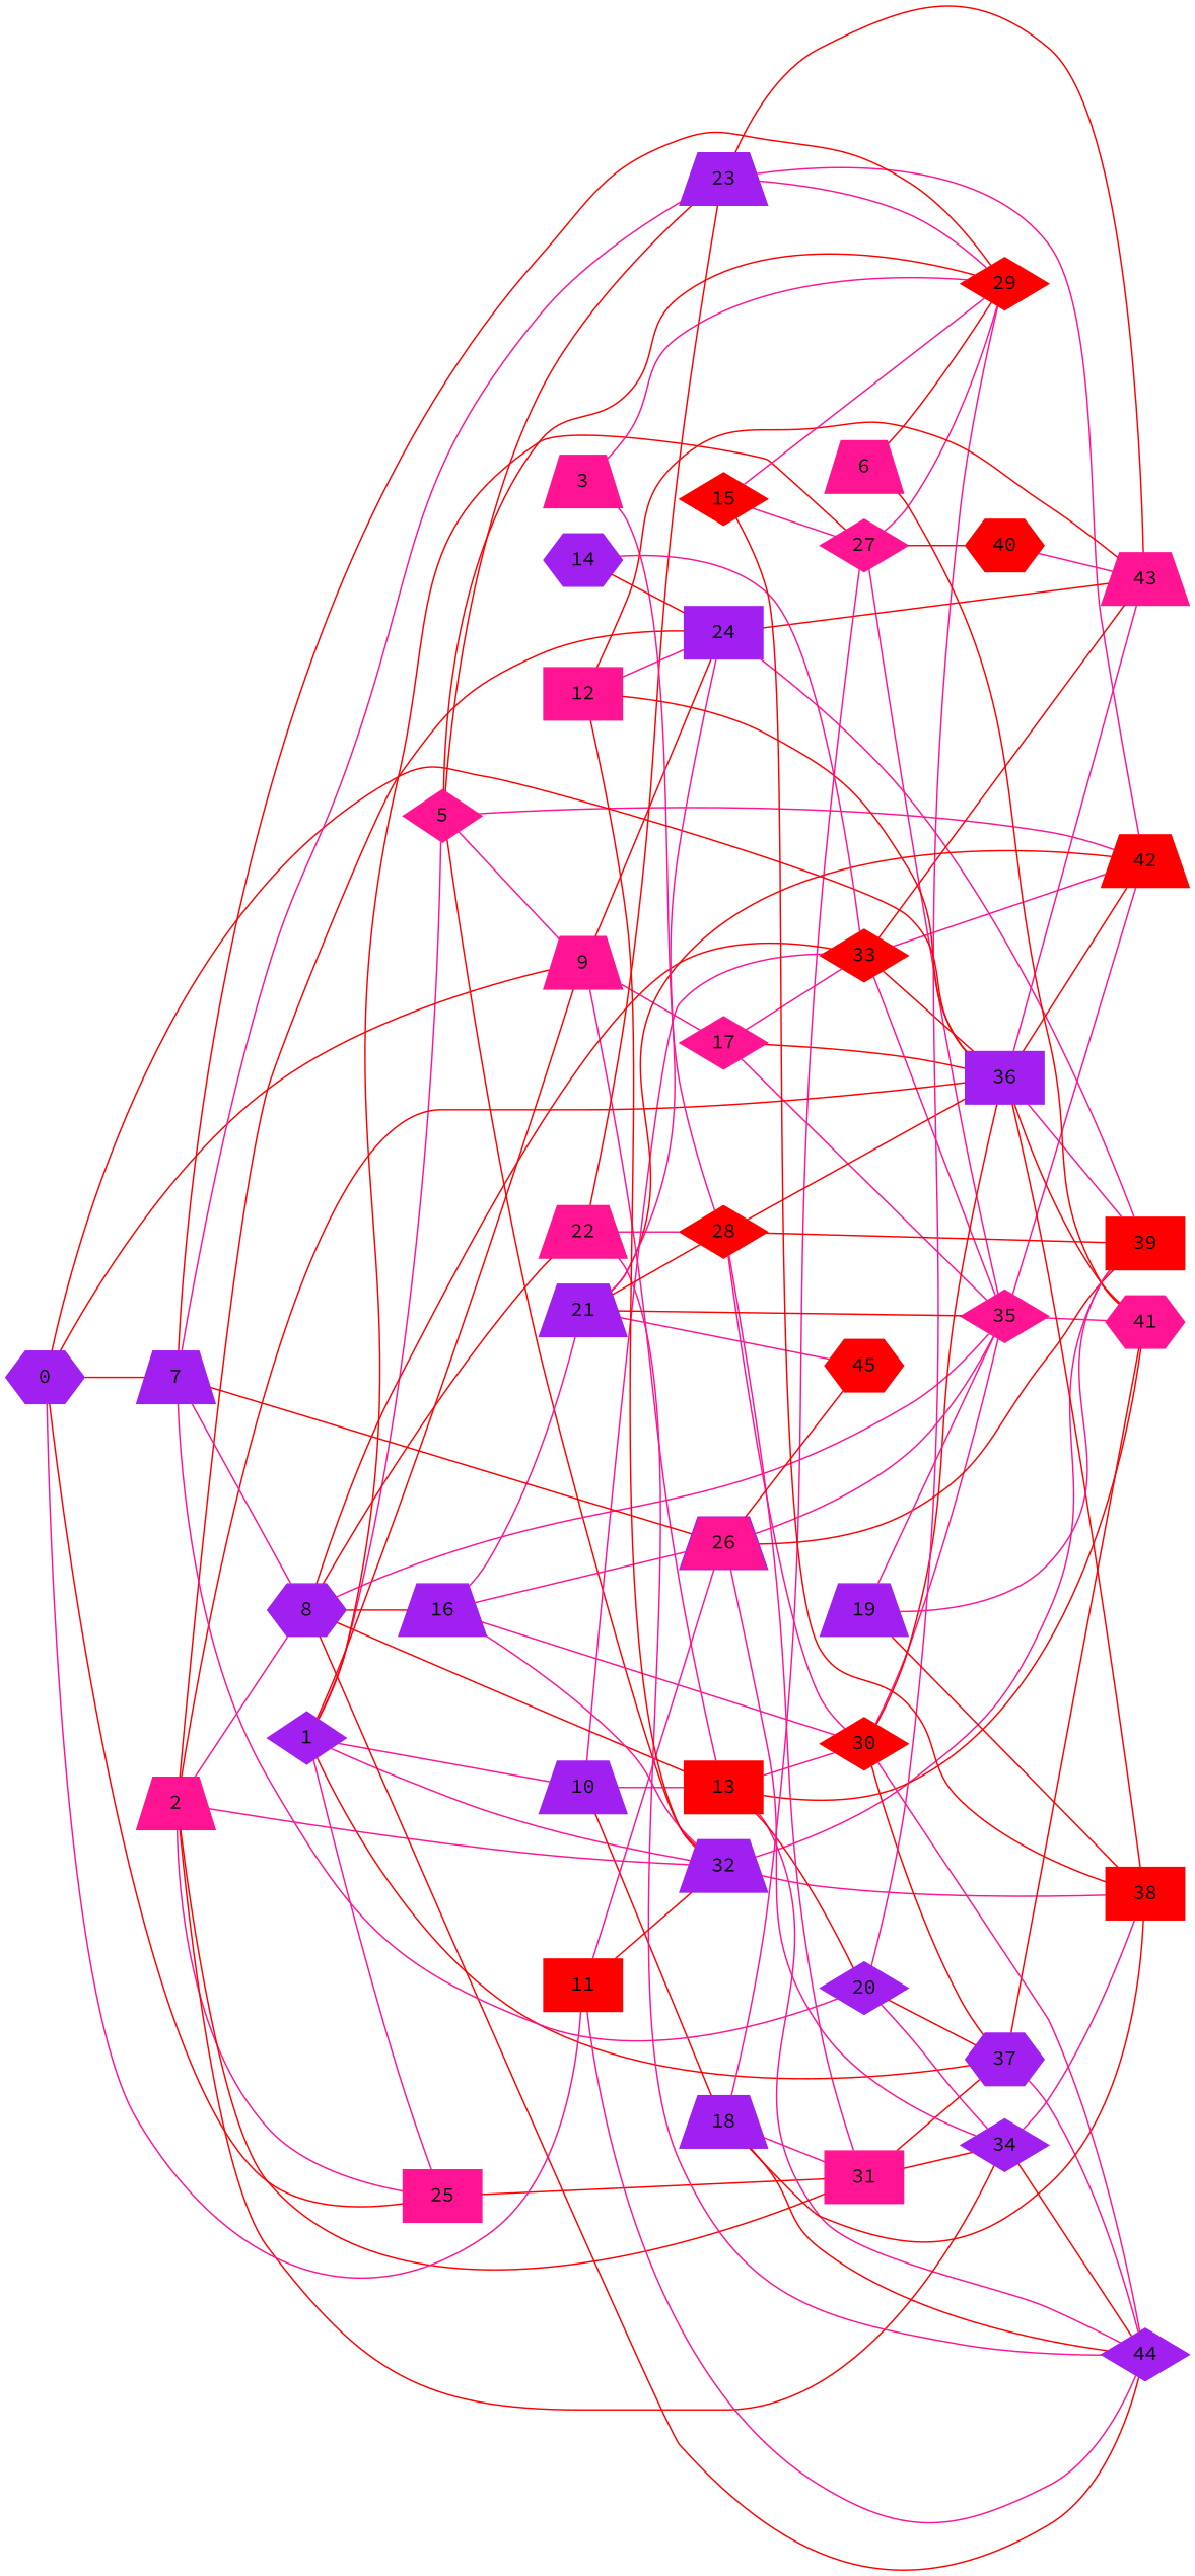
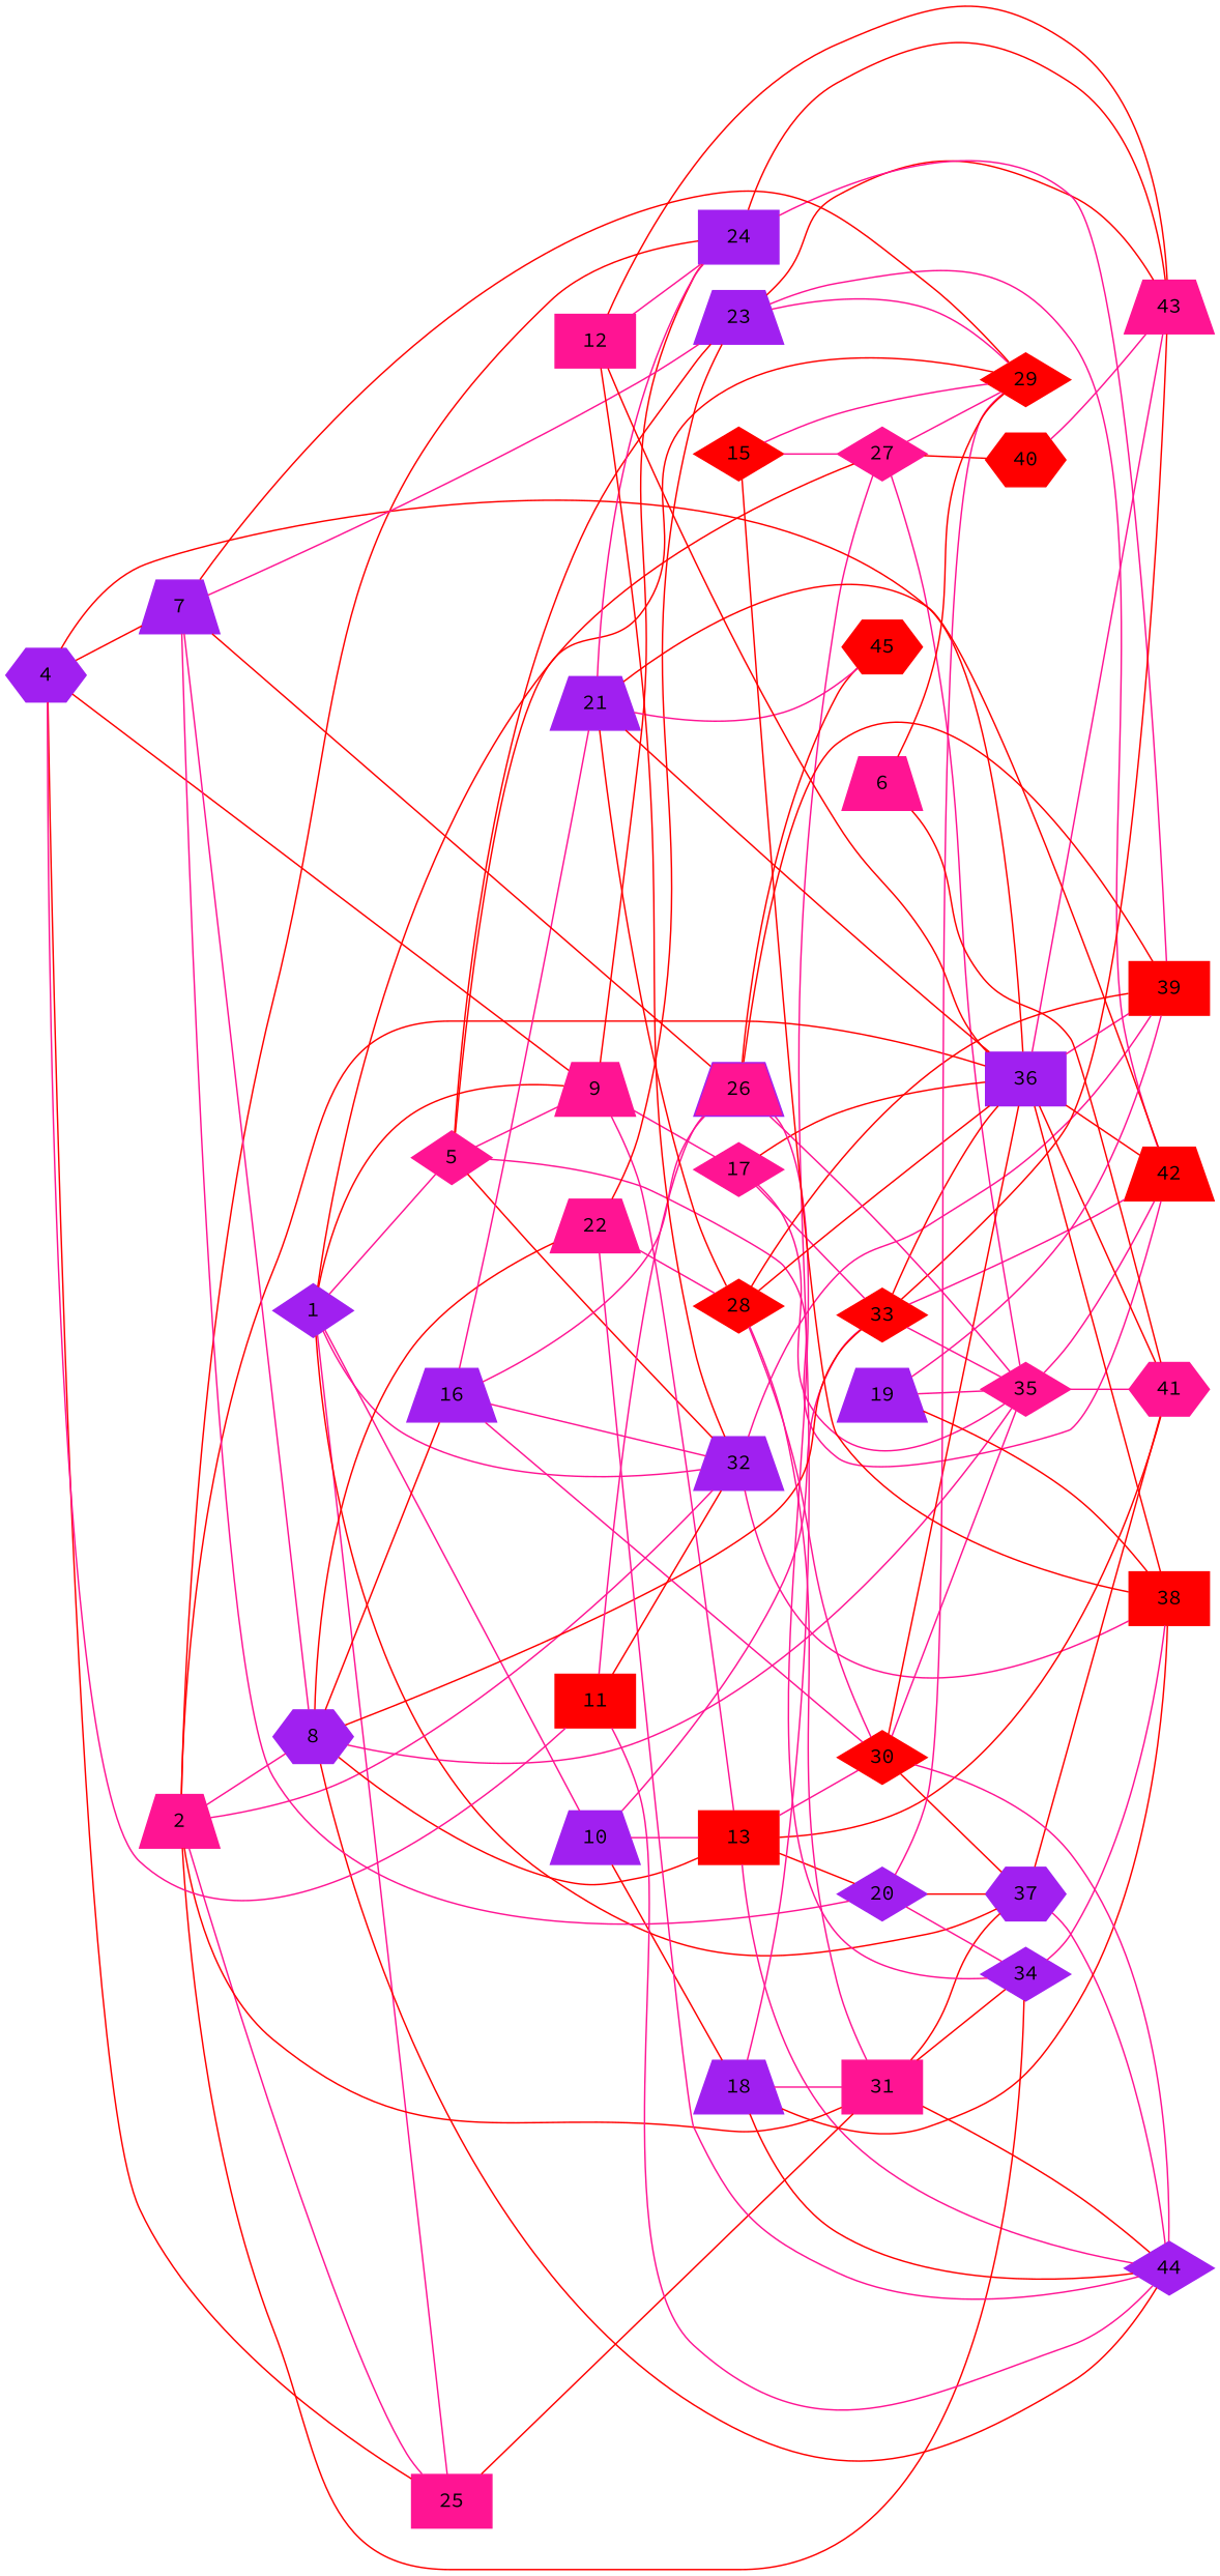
  graph {
    fontname="Source Code Pro"
    rankdir=LR
    node [color=purple fontname="Source Code Pro" shape=trapezium style=filled]
    edge [color=deeppink fontname="Source Code Pro" weight=1.0]
    1 [shape=diamond]
    5 [color=deeppink shape=diamond]
    9 [color=deeppink]
    10
    25 [color=deeppink shape=box]
    27 [color=deeppink shape=diamond]
    32
    37 [shape=hexagon]
    29 [color=red shape=diamond]
    23
    42 [color=red]
    24 [shape=box]
    13 [color=red shape=box]
    17 [color=deeppink shape=diamond]
    33 [color=red shape=diamond]
    18
    31 [color=deeppink shape=box]
    35 [color=deeppink shape=diamond]
    40 [color=red shape=hexagon]
    38 [color=red shape=box]
    39 [color=red shape=box]
    41 [color=deeppink shape=hexagon]
    44 [shape=diamond]
    2 [color=deeppink]
    8 [shape=hexagon]
    34 [shape=diamond]
    36 [shape=box]
    16
    22 [color=deeppink]
    43 [color=deeppink]
-   3 [color=deeppink]
    28 [color=red shape=diamond]
    30 [color=red shape=diamond]
-   4 [shape=hexagon label=0]
+   4 [shape=hexagon]
    7
    11 [color=red shape=box]
    20 [shape=diamond]
    26 [fillcolor=deeppink]
    6 [color=deeppink]
    45 [color=red shape=hexagon]
    21
    12 [color=deeppink shape=box]
-   14 [shape=hexagon]
    15 [color=red shape=diamond]
    19
    1 -- 5 [weight=2.0]
    1 -- 9 [color=red]
    1 -- 10
    1 -- 25
    1 -- 27 [color=red]
    1 -- 32
    1 -- 37 [color=red]
    5 -- 9
    5 -- 32 [color=red]
    5 -- 29 [color=red]
    5 -- 23 [color=red]
    5 -- 42
    9 -- 24 [color=red]
    9 -- 13
    9 -- 17
    10 -- 13
    10 -- 33
    10 -- 18 [color=red]
    25 -- 31 [color=red]
    27 -- 29
    27 -- 35
    27 -- 40 [color=red]
    32 -- 38 [weight=2.0]
    32 -- 39
    37 -- 41 [color=red]
    37 -- 44
    23 -- 29
    23 -- 42
    23 -- 43 [color=red]
    24 -- 39
    24 -- 43 [color=red]
    13 -- 41 [color=red]
    13 -- 44
    13 -- 30
    13 -- 20 [color=red]
    17 -- 33
    17 -- 35
    17 -- 36 [color=red weight=2.0]
    33 -- 42
    33 -- 35
    33 -- 36 [color=red]
    33 -- 43 [color=red]
    18 -- 27
    18 -- 31
    18 -- 38 [color=red]
    18 -- 44 [color=red]
    31 -- 37 [color=red]
    31 -- 34 [color=red]
    35 -- 42
    35 -- 41
    40 -- 43
    2 -- 25
    2 -- 32
    2 -- 24 [color=red]
    2 -- 31 [color=red]
    2 -- 8
    2 -- 34 [color=red]
    2 -- 36 [color=red weight=2.0]
    8 -- 13 [color=red]
    8 -- 33 [color=red]
    8 -- 35
    8 -- 44 [color=red weight=2.0]
    8 -- 16 [color=red]
    8 -- 22 [color=red]
    34 -- 38
-   34 -- 44 [color=red]
+   31 -- 44 [color=red]
    36 -- 42 [color=red]
    36 -- 38 [color=red weight=2.0]
    36 -- 39
    36 -- 41 [color=red]
    36 -- 43
    16 -- 32
    16 -- 30
    16 -- 26
    16 -- 21
    22 -- 23 [color=red]
    22 -- 44
    22 -- 28
-   3 -- 29
-   3 -- 28
    28 -- 31
    28 -- 39 [color=red]
    28 -- 36 [color=red]
    28 -- 30
    30 -- 37 [color=red]
    30 -- 35
    30 -- 44
    30 -- 36 [color=red]
    4 -- 9 [color=red]
    4 -- 25 [color=red]
    4 -- 36 [color=red]
    4 -- 7 [color=red]
    4 -- 11
    7 -- 29 [color=red]
    7 -- 23
    7 -- 8
    7 -- 20
    7 -- 26 [color=red]
    11 -- 32 [color=red]
    11 -- 44
    11 -- 26
    20 -- 37 [color=red]
    20 -- 29 [weight=2.0]
    20 -- 34
    26 -- 35
    26 -- 39 [color=red]
    26 -- 34
    26 -- 45 [color=red]
    6 -- 29 [color=red]
    6 -- 41 [color=red]
    21 -- 42 [color=red]
    21 -- 24 [weight=2.0]
-   21 -- 35 [color=red]
+   21 -- 36 [color=red]
    21 -- 28 [color=red]
    21 -- 45
    12 -- 32 [color=red]
    12 -- 24
    12 -- 36 [color=red]
    12 -- 43 [color=red]
-   14 -- 24 [color=red]
-   14 -- 33
    15 -- 27
    15 -- 29
    15 -- 38 [color=red]
    19 -- 35
    19 -- 38 [color=red]
    19 -- 39
  }
